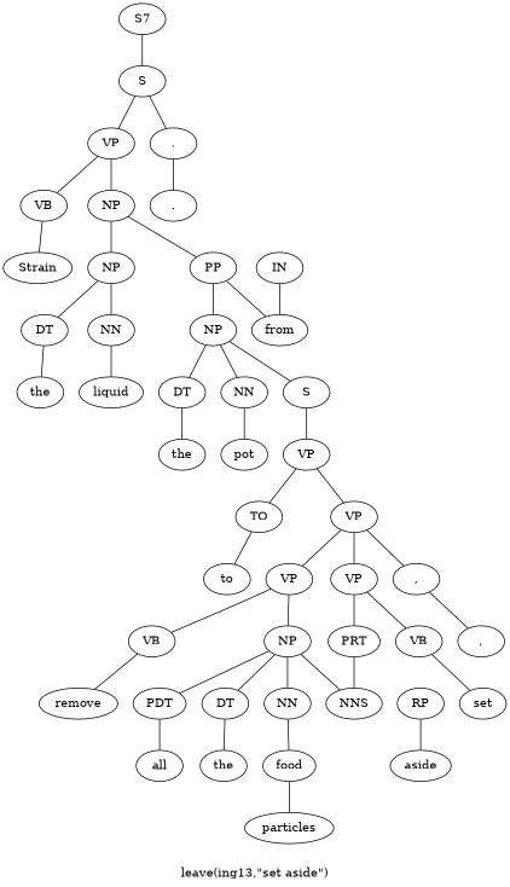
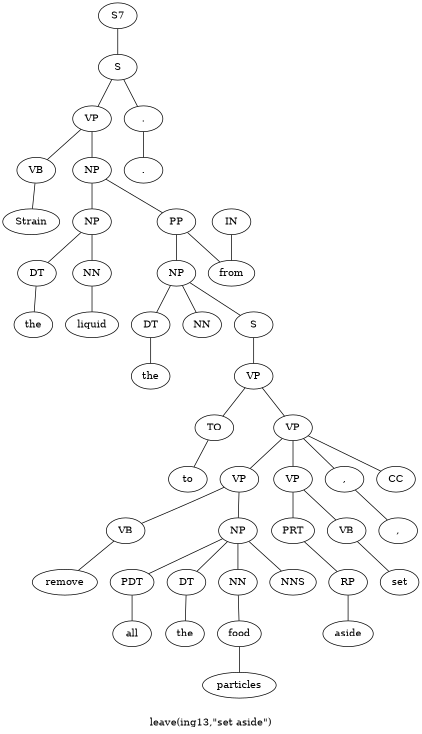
  graph {
    label="leave(ing13,\"set aside\")"
    n1 [label=S7]
    n2 [label=S]
    n3 [label=VP]
    n4 [label="."]
    n5 [label=VB]
    n6 [label=NP]
    n7 [label="."]
    n8 [label=Strain]
    n9 [label=NP]
    n10 [label=PP]
    n11 [label=DT]
    n12 [label=NN]
    n13 [label=NP]
    n14 [label=from]
    n15 [label=the]
    n16 [label=liquid]
    n17 [label=IN]
    n18 [label=DT]
    n19 [label=NN]
    n20 [label=S]
    n21 [label=the]
-   n22 [label=pot]
    n23 [label=VP]
    n24 [label=TO]
    n25 [label=VP]
    n26 [label=to]
    n27 [label=VP]
    n28 [label=","]
+   n29 [label=CC]
    n30 [label=VP]
    n31 [label=VB]
    n32 [label=NP]
    n33 [label=","]
    n34 [label=VB]
    n35 [label=PRT]
    n36 [label=remove]
    n37 [label=PDT]
    n38 [label=DT]
    n39 [label=NN]
    n40 [label=NNS]
    n41 [label=all]
    n42 [label=the]
    n43 [label=food]
    n44 [label=particles]
    n45 [label=set]
    n46 [label=RP]
    n47 [label=aside]
    n1 -- n2
    n2 -- n3
    n2 -- n4
    n3 -- n5
    n3 -- n6
    n4 -- n7
    n5 -- n8
    n6 -- n9
    n6 -- n10
    n9 -- n11
    n9 -- n12
    n10 -- n13
    n10 -- n14
    n11 -- n15
    n12 -- n16
    n13 -- n18
    n13 -- n19
    n13 -- n20
    n17 -- n14
    n18 -- n21
-   n19 -- n22
    n20 -- n23
    n23 -- n24
    n23 -- n25
    n24 -- n26
    n25 -- n27
    n25 -- n28
+   n25 -- n29
    n25 -- n30
    n27 -- n31
    n27 -- n32
    n28 -- n33
    n30 -- n34
    n30 -- n35
    n31 -- n36
    n32 -- n37
    n32 -- n38
    n32 -- n39
    n32 -- n40
    n34 -- n45
-   n35 -- n40
+   n35 -- n46
    n37 -- n41
    n38 -- n42
    n39 -- n43
    n43 -- n44
    n46 -- n47
  }
